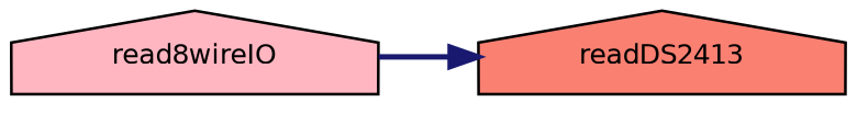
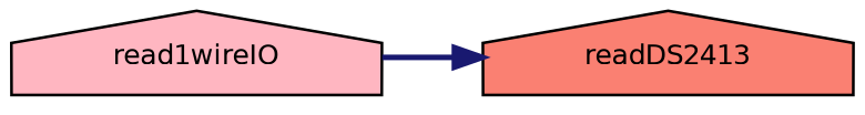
  digraph {
    rankdir=LR
    node [color=black fontname=Helvetica fontsize=10 shape=house style=filled]
-   n1 [fillcolor=lightpink fontcolor=black height=0.2 label=read8wireIO width=0.4]
+   n1 [fillcolor=lightpink fontcolor=black height=0.2 label=read1wireIO width=0.4]
    n2 [fillcolor=salmon height=0.2 label=readDS2413 width=0.4]
    n1 -> n2 [color=midnightblue fontname=Helvetica fontsize=10 labelfontname=Helvetica labelfontsize=10 style=bold]
  }
